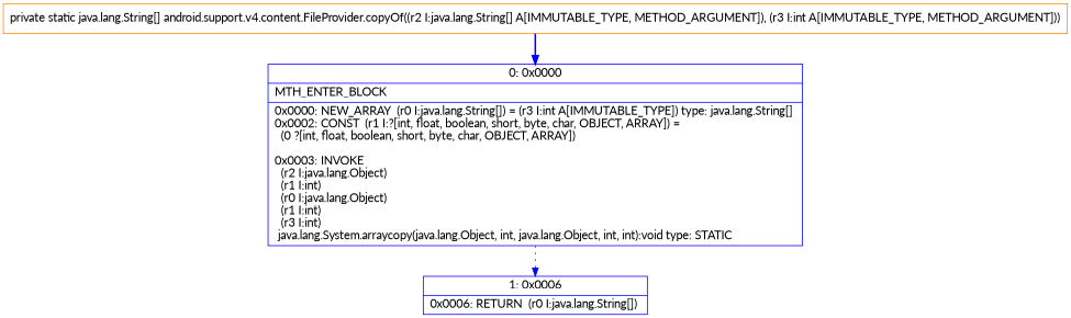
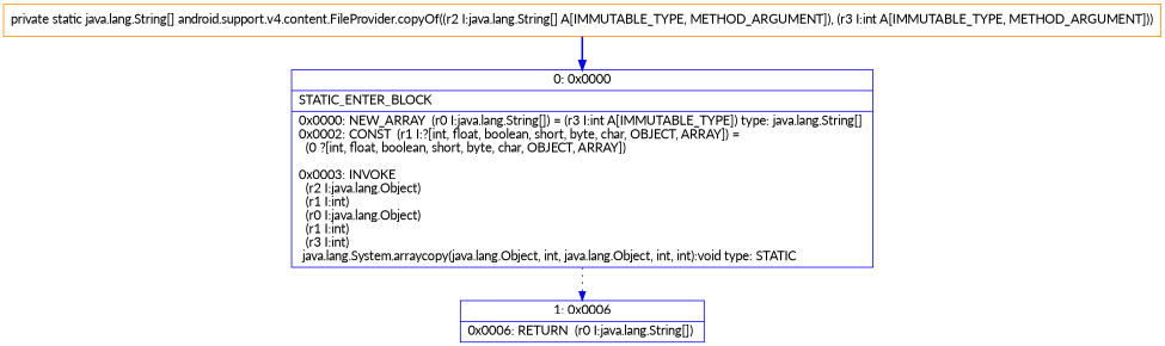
  digraph {
    fontname=Lato
    node [shape=record color=blue fontname=Lato]
    edge [color=blue fontname=Lato]
-   n1 [label="{0\:\ 0x0000|MTH_ENTER_BLOCK\l|0x0000: NEW_ARRAY  (r0 I:java.lang.String[]) = (r3 I:int A[IMMUTABLE_TYPE]) type: java.lang.String[] \l0x0002: CONST  (r1 I:?[int, float, boolean, short, byte, char, OBJECT, ARRAY]) = \l  (0 ?[int, float, boolean, short, byte, char, OBJECT, ARRAY])\l \l0x0003: INVOKE  \l  (r2 I:java.lang.Object)\l  (r1 I:int)\l  (r0 I:java.lang.Object)\l  (r1 I:int)\l  (r3 I:int)\l java.lang.System.arraycopy(java.lang.Object, int, java.lang.Object, int, int):void type: STATIC \l}"]
+   n1 [label="{0\:\ 0x0000|STATIC_ENTER_BLOCK\l|0x0000: NEW_ARRAY  (r0 I:java.lang.String[]) = (r3 I:int A[IMMUTABLE_TYPE]) type: java.lang.String[] \l0x0002: CONST  (r1 I:?[int, float, boolean, short, byte, char, OBJECT, ARRAY]) = \l  (0 ?[int, float, boolean, short, byte, char, OBJECT, ARRAY])\l \l0x0003: INVOKE  \l  (r2 I:java.lang.Object)\l  (r1 I:int)\l  (r0 I:java.lang.Object)\l  (r1 I:int)\l  (r3 I:int)\l java.lang.System.arraycopy(java.lang.Object, int, java.lang.Object, int, int):void type: STATIC \l}"]
    n2 [label="{1\:\ 0x0006|0x0006: RETURN  (r0 I:java.lang.String[]) \l}"]
    n3 [label="{private static java.lang.String[] android.support.v4.content.FileProvider.copyOf((r2 I:java.lang.String[] A[IMMUTABLE_TYPE, METHOD_ARGUMENT]), (r3 I:int A[IMMUTABLE_TYPE, METHOD_ARGUMENT])) }" color=darkorange]
    n1 -> n2 [style=dotted]
    n3 -> n1 [style=bold]
  }
